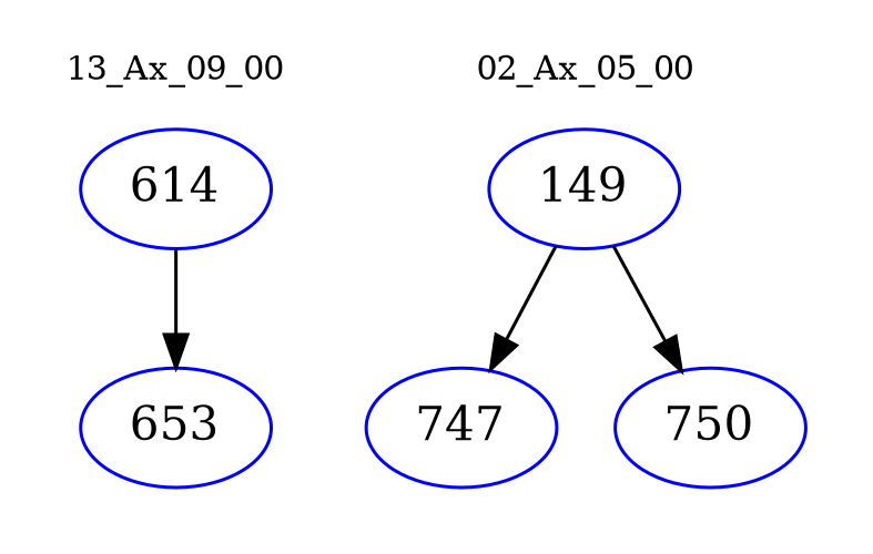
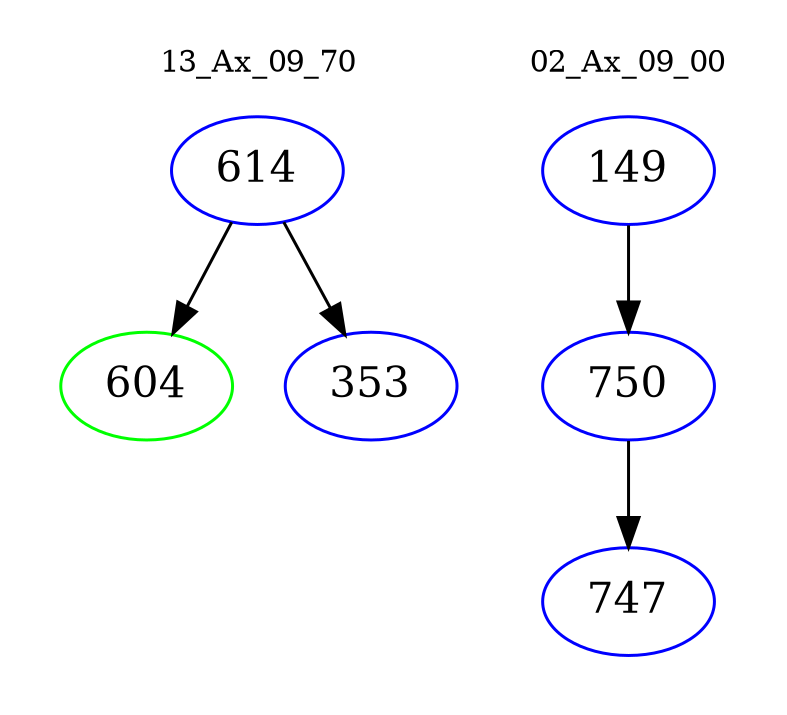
  digraph {
    node [color=blue]
    edge [color=black]
    n1 [label=614]
-   n3 [label=653]
+   n2 [color=green label=604]
+   n3 [label=353]
    n4 [label=149]
    n5 [label=747]
    n6 [label=750]
    subgraph cluster_1 {
      color=white
      fontsize=10
-     label="13_Ax_09_00"
+     label="13_Ax_09_70"
      n1
+     n2
      n3
    }
    subgraph cluster_2 {
      color=white
      fontsize=10
-     label="02_Ax_05_00"
+     label="02_Ax_09_00"
      n4
      n5
      n6
    }
+   n1 -> n2
    n1 -> n3
-   n4 -> n5
+   n6 -> n5
    n4 -> n6
  }
